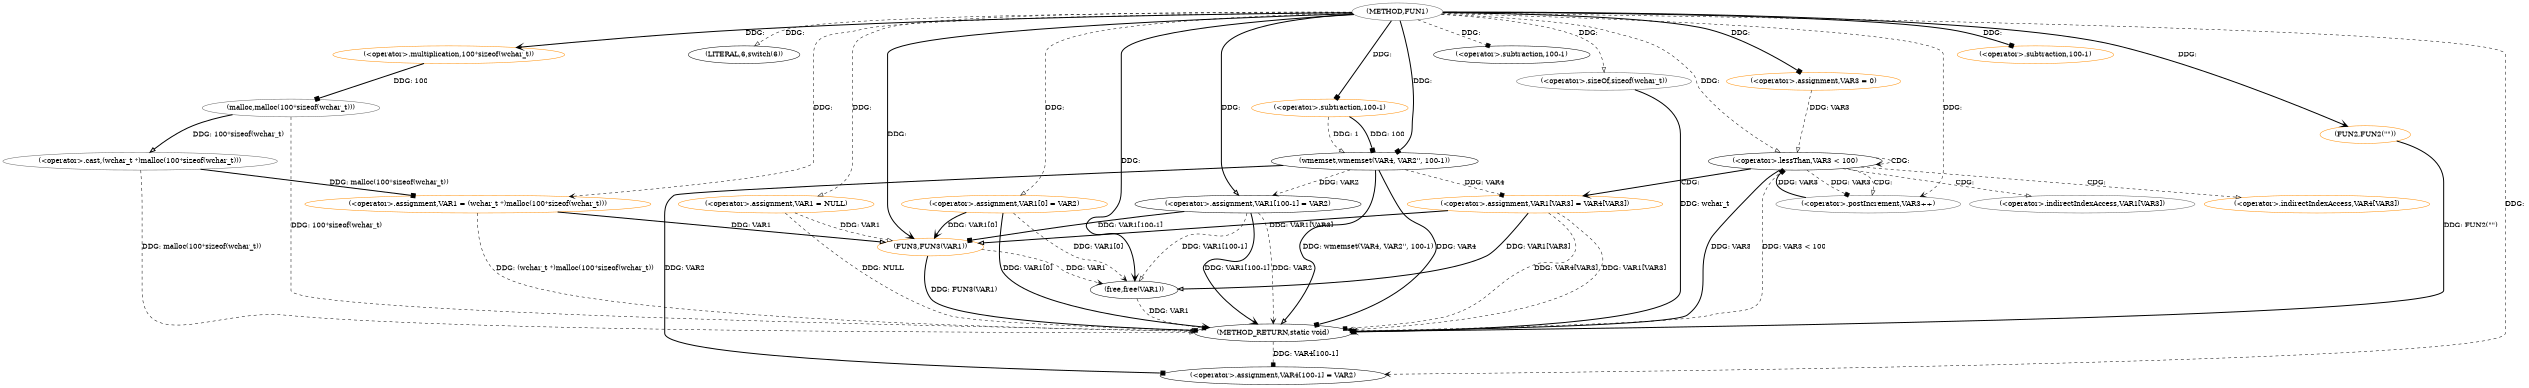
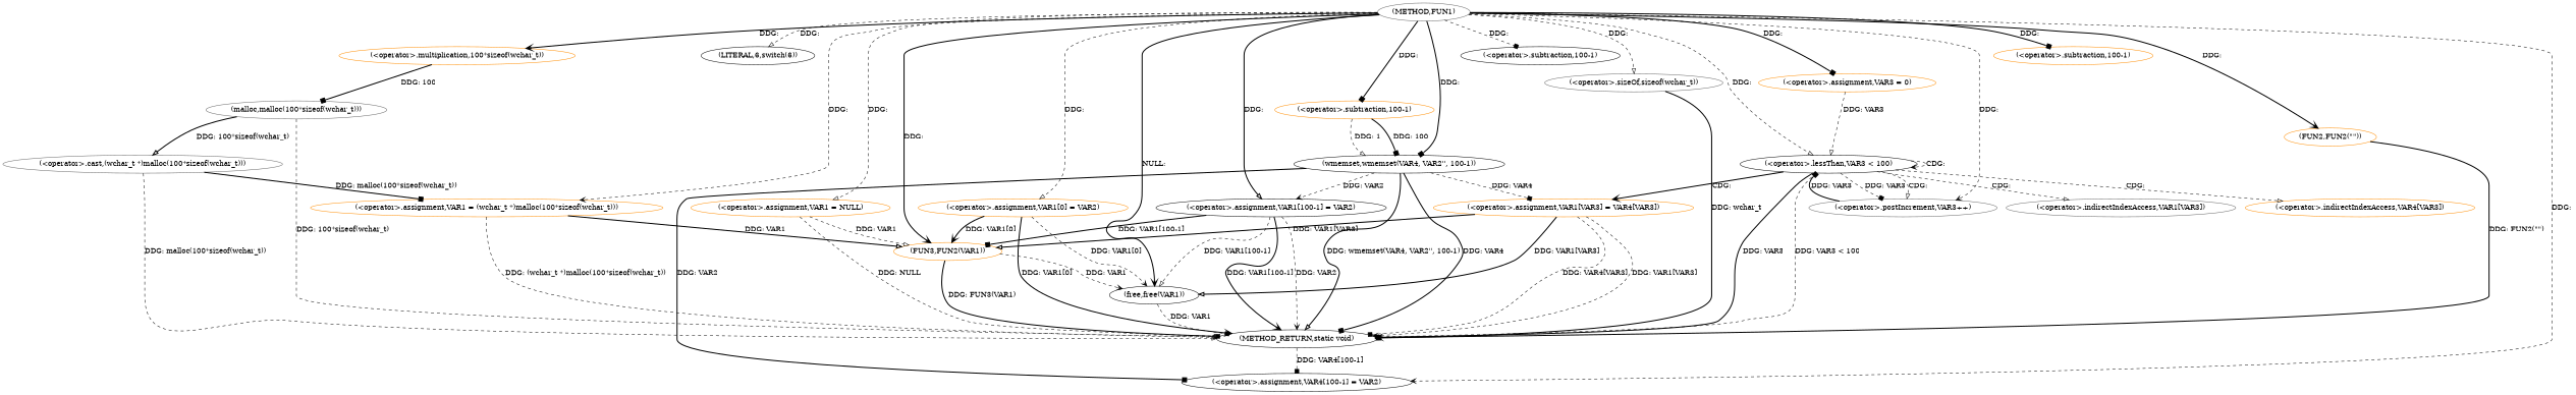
  digraph {
    node [color=darkorange]
    edge [arrowhead=onormal style=dashed]
    n1 [color=gray40 label="(METHOD,FUN1)"]
    n2 [label="(<operator>.assignment,VAR1 = NULL)"]
    n3 [color=black label="(LITERAL,6,switch(6))"]
    n4 [label="(<operator>.assignment,VAR1 = (wchar_t *)malloc(100*sizeof(wchar_t)))"]
    n5 [label="(<operator>.multiplication,100*sizeof(wchar_t))"]
    n6 [color=gray40 label="(<operator>.sizeOf,sizeof(wchar_t))"]
    n7 [label="(<operator>.assignment,VAR1[0] = VAR2)"]
    n8 [label="(FUN2,FUN2(\"\"))"]
    n9 [color=black label="(wmemset,wmemset(VAR4, VAR2'', 100-1))"]
    n10 [label="(<operator>.subtraction,100-1)"]
    n11 [color=black label="(<operator>.assignment,VAR4[100-1] = VAR2)"]
    n12 [color=black label="(<operator>.subtraction,100-1)"]
    n13 [label="(<operator>.assignment,VAR3 = 0)"]
    n14 [color=black label="(<operator>.lessThan,VAR3 < 100)"]
    n15 [color=gray40 label="(<operator>.postIncrement,VAR3++)"]
    n16 [color=black label="(<operator>.assignment,VAR1[100-1] = VAR2)"]
    n17 [label="(<operator>.subtraction,100-1)"]
-   n18 [label="(FUN3,FUN3(VAR1))"]
+   n18 [label="(FUN3,FUN2(VAR1))"]
    n19 [color=black label="(free,free(VAR1))"]
    n20 [color=black label="(METHOD_RETURN,static void)"]
    n21 [color=gray40 label="(malloc,malloc(100*sizeof(wchar_t)))"]
    n22 [label="(<operator>.assignment,VAR1[VAR3] = VAR4[VAR3])"]
    n23 [color=gray40 label="(<operator>.indirectIndexAccess,VAR1[VAR3])"]
    n24 [label="(<operator>.indirectIndexAccess,VAR4[VAR3])"]
    n25 [color=gray40 label="(<operator>.cast,(wchar_t *)malloc(100*sizeof(wchar_t)))"]
    n1 -> n2 [label="DDG: "]
    n1 -> n3 [label="DDG: "]
    n1 -> n4 [arrowhead=vee label="DDG: "]
    n1 -> n5 [arrowhead=vee label="DDG: " style=bold]
    n1 -> n6 [label="DDG: "]
    n1 -> n7 [label="DDG: "]
    n1 -> n8 [arrowhead=vee label="DDG: " style=bold]
    n1 -> n9 [arrowhead=box label="DDG: " style=bold]
    n1 -> n10 [arrowhead=box label="DDG: " style=bold]
    n1 -> n11 [arrowhead=vee label="DDG: "]
    n1 -> n12 [arrowhead=box label="DDG: "]
    n1 -> n13 [arrowhead=box label="DDG: " style=bold]
    n1 -> n14 [label="DDG: "]
    n1 -> n15 [arrowhead=vee label="DDG: "]
    n1 -> n16 [label="DDG: " style=bold]
    n1 -> n17 [arrowhead=box label="DDG: " style=bold]
    n1 -> n18 [arrowhead=vee label="DDG: " style=bold]
-   n1 -> n19 [arrowhead=vee label="DDG: " style=bold]
+   n1 -> n19 [arrowhead=vee label="NULL: " style=bold]
    n2 -> n18 [label="DDG: VAR1"]
    n2 -> n20 [arrowhead=box label="DDG: NULL"]
    n4 -> n18 [label="DDG: VAR1" style=bold]
    n4 -> n20 [label="DDG: (wchar_t *)malloc(100*sizeof(wchar_t))"]
    n5 -> n21 [arrowhead=box label="DDG: 100" style=bold]
    n6 -> n20 [arrowhead=box label="DDG: wchar_t" style=bold]
    n7 -> n18 [arrowhead=vee label="DDG: VAR1[0]" style=bold]
    n7 -> n19 [arrowhead=vee label="DDG: VAR1[0]"]
    n7 -> n20 [arrowhead=vee label="DDG: VAR1[0]" style=bold]
    n8 -> n20 [label="DDG: FUN2(\"\")" style=bold]
    n9 -> n11 [arrowhead=box label="DDG: VAR2" style=bold]
    n9 -> n16 [arrowhead=vee label="DDG: VAR2"]
    n9 -> n20 [label="DDG: wmemset(VAR4, VAR2'', 100-1)" style=bold]
    n9 -> n20 [arrowhead=box label="DDG: VAR4" style=bold]
    n9 -> n22 [arrowhead=box label="DDG: VAR4"]
    n10 -> n9 [arrowhead=box label="DDG: 100" style=bold]
    n10 -> n9 [label="DDG: 1"]
    n13 -> n14 [label="DDG: VAR3"]
    n14 -> n14 [arrowhead=vee label="CDG: "]
    n14 -> n15 [arrowhead=box label="DDG: VAR3"]
    n14 -> n15 [label="CDG: "]
    n14 -> n20 [arrowhead=box label="DDG: VAR3 < 100"]
    n14 -> n20 [arrowhead=vee label="DDG: VAR3" style=bold]
    n14 -> n22 [arrowhead=vee label="CDG: " style=bold]
    n14 -> n23 [label="CDG: "]
    n14 -> n24 [label="CDG: "]
    n15 -> n14 [arrowhead=box label="DDG: VAR3" style=bold]
    n16 -> n18 [arrowhead=box label="DDG: VAR1[100-1]" style=bold]
    n16 -> n19 [label="DDG: VAR1[100-1]"]
    n16 -> n20 [arrowhead=vee label="DDG: VAR2"]
    n16 -> n20 [arrowhead=vee label="DDG: VAR1[100-1]" style=bold]
    n18 -> n19 [arrowhead=vee label="DDG: VAR1"]
    n18 -> n20 [label="DDG: FUN3(VAR1)" style=bold]
    n19 -> n20 [arrowhead=box label="DDG: VAR1"]
    n20 -> n11 [arrowhead=box label="DDG: VAR4[100-1]"]
    n21 -> n20 [label="DDG: 100*sizeof(wchar_t)"]
    n21 -> n25 [label="DDG: 100*sizeof(wchar_t)" style=bold]
    n22 -> n18 [label="DDG: VAR1[VAR3]" style=bold]
    n22 -> n19 [label="DDG: VAR1[VAR3]" style=bold]
    n22 -> n20 [arrowhead=box label="DDG: VAR4[VAR3]"]
    n22 -> n20 [arrowhead=vee label="DDG: VAR1[VAR3]"]
    n25 -> n4 [arrowhead=box label="DDG: malloc(100*sizeof(wchar_t))" style=bold]
    n25 -> n20 [label="DDG: malloc(100*sizeof(wchar_t))"]
  }
